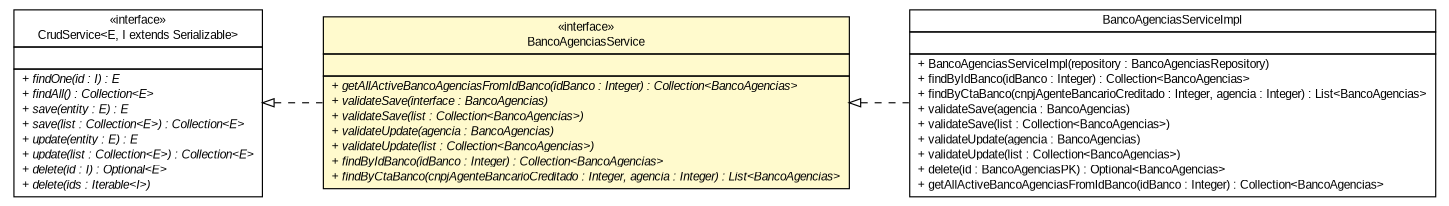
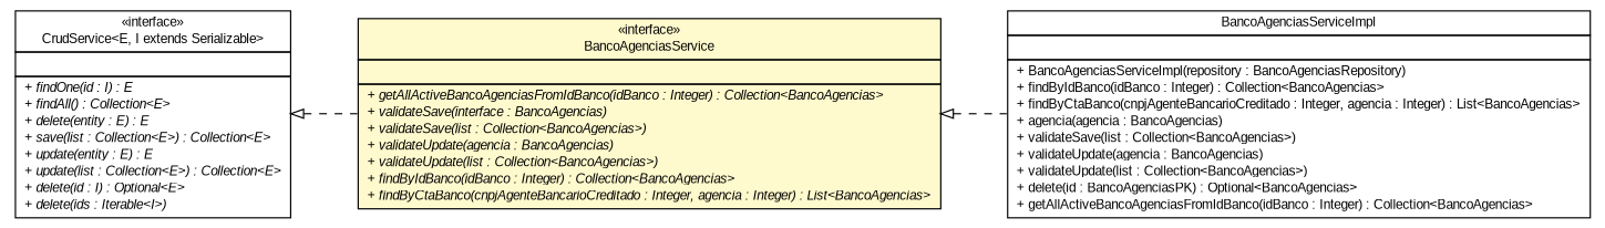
  digraph {
    nodesep=0.25
    rankdir=LR
    ranksep=0.5
    node [fontcolor=black fontname=arial fontsize=10.0 shape=plaintext]
    edge [arrowtail=empty dir=back fontname=arial fontsize=10 headport=p labelfontname=arial labelfontsize=10 style=dashed tailport=p]
-   n1 [label=<<table title="br.gov.to.sefaz.business.service.CrudService" border="0" cellborder="1" cellspacing="0" cellpadding="2" port="p" href="../../../../business/service/CrudService.html"> 		<tr><td><table border="0" cellspacing="0" cellpadding="1"> <tr><td align="center" balign="center"> &#171;interface&#187; </td></tr> <tr><td align="center" balign="center"> CrudService&lt;E, I extends Serializable&gt; </td></tr> 		</table></td></tr> 		<tr><td><table border="0" cellspacing="0" cellpadding="1"> <tr><td align="left" balign="left">  </td></tr> 		</table></td></tr> 		<tr><td><table border="0" cellspacing="0" cellpadding="1"> <tr><td align="left" balign="left"><font face="arial italic" point-size="10.0"> + findOne(id : I) : E </font></td></tr> <tr><td align="left" balign="left"><font face="arial italic" point-size="10.0"> + findAll() : Collection&lt;E&gt; </font></td></tr> <tr><td align="left" balign="left"><font face="arial italic" point-size="10.0"> + save(entity : E) : E </font></td></tr> <tr><td align="left" balign="left"><font face="arial italic" point-size="10.0"> + save(list : Collection&lt;E&gt;) : Collection&lt;E&gt; </font></td></tr> <tr><td align="left" balign="left"><font face="arial italic" point-size="10.0"> + update(entity : E) : E </font></td></tr> <tr><td align="left" balign="left"><font face="arial italic" point-size="10.0"> + update(list : Collection&lt;E&gt;) : Collection&lt;E&gt; </font></td></tr> <tr><td align="left" balign="left"><font face="arial italic" point-size="10.0"> + delete(id : I) : Optional&lt;E&gt; </font></td></tr> <tr><td align="left" balign="left"><font face="arial italic" point-size="10.0"> + delete(ids : Iterable&lt;I&gt;) </font></td></tr> 		</table></td></tr> 		</table>>]
+   n1 [label=<<table title="br.gov.to.sefaz.business.service.CrudService" border="0" cellborder="1" cellspacing="0" cellpadding="2" port="p" href="../../../../business/service/CrudService.html"> 		<tr><td><table border="0" cellspacing="0" cellpadding="1"> <tr><td align="center" balign="center"> &#171;interface&#187; </td></tr> <tr><td align="center" balign="center"> CrudService&lt;E, I extends Serializable&gt; </td></tr> 		</table></td></tr> 		<tr><td><table border="0" cellspacing="0" cellpadding="1"> <tr><td align="left" balign="left">  </td></tr> 		</table></td></tr> 		<tr><td><table border="0" cellspacing="0" cellpadding="1"> <tr><td align="left" balign="left"><font face="arial italic" point-size="10.0"> + findOne(id : I) : E </font></td></tr> <tr><td align="left" balign="left"><font face="arial italic" point-size="10.0"> + findAll() : Collection&lt;E&gt; </font></td></tr> <tr><td align="left" balign="left"><font face="arial italic" point-size="10.0"> + delete(entity : E) : E </font></td></tr> <tr><td align="left" balign="left"><font face="arial italic" point-size="10.0"> + save(list : Collection&lt;E&gt;) : Collection&lt;E&gt; </font></td></tr> <tr><td align="left" balign="left"><font face="arial italic" point-size="10.0"> + update(entity : E) : E </font></td></tr> <tr><td align="left" balign="left"><font face="arial italic" point-size="10.0"> + update(list : Collection&lt;E&gt;) : Collection&lt;E&gt; </font></td></tr> <tr><td align="left" balign="left"><font face="arial italic" point-size="10.0"> + delete(id : I) : Optional&lt;E&gt; </font></td></tr> <tr><td align="left" balign="left"><font face="arial italic" point-size="10.0"> + delete(ids : Iterable&lt;I&gt;) </font></td></tr> 		</table></td></tr> 		</table>>]
    n2 [label=<<table title="br.gov.to.sefaz.arr.parametros.business.service.BancoAgenciasService" border="0" cellborder="1" cellspacing="0" cellpadding="2" port="p" bgcolor="lemonChiffon" href="./BancoAgenciasService.html"> 		<tr><td><table border="0" cellspacing="0" cellpadding="1"> <tr><td align="center" balign="center"> &#171;interface&#187; </td></tr> <tr><td align="center" balign="center"> BancoAgenciasService </td></tr> 		</table></td></tr> 		<tr><td><table border="0" cellspacing="0" cellpadding="1"> <tr><td align="left" balign="left">  </td></tr> 		</table></td></tr> 		<tr><td><table border="0" cellspacing="0" cellpadding="1"> <tr><td align="left" balign="left"><font face="arial italic" point-size="10.0"> + getAllActiveBancoAgenciasFromIdBanco(idBanco : Integer) : Collection&lt;BancoAgencias&gt; </font></td></tr> <tr><td align="left" balign="left"><font face="arial italic" point-size="10.0"> + validateSave(interface : BancoAgencias) </font></td></tr> <tr><td align="left" balign="left"><font face="arial italic" point-size="10.0"> + validateSave(list : Collection&lt;BancoAgencias&gt;) </font></td></tr> <tr><td align="left" balign="left"><font face="arial italic" point-size="10.0"> + validateUpdate(agencia : BancoAgencias) </font></td></tr> <tr><td align="left" balign="left"><font face="arial italic" point-size="10.0"> + validateUpdate(list : Collection&lt;BancoAgencias&gt;) </font></td></tr> <tr><td align="left" balign="left"><font face="arial italic" point-size="10.0"> + findByIdBanco(idBanco : Integer) : Collection&lt;BancoAgencias&gt; </font></td></tr> <tr><td align="left" balign="left"><font face="arial italic" point-size="10.0"> + findByCtaBanco(cnpjAgenteBancarioCreditado : Integer, agencia : Integer) : List&lt;BancoAgencias&gt; </font></td></tr> 		</table></td></tr> 		</table>>]
-   n3 [label=<<table title="br.gov.to.sefaz.arr.parametros.business.service.impl.BancoAgenciasServiceImpl" border="0" cellborder="1" cellspacing="0" cellpadding="2" port="p" href="./impl/BancoAgenciasServiceImpl.html"> 		<tr><td><table border="0" cellspacing="0" cellpadding="1"> <tr><td align="center" balign="center"> BancoAgenciasServiceImpl </td></tr> 		</table></td></tr> 		<tr><td><table border="0" cellspacing="0" cellpadding="1"> <tr><td align="left" balign="left">  </td></tr> 		</table></td></tr> 		<tr><td><table border="0" cellspacing="0" cellpadding="1"> <tr><td align="left" balign="left"> + BancoAgenciasServiceImpl(repository : BancoAgenciasRepository) </td></tr> <tr><td align="left" balign="left"> + findByIdBanco(idBanco : Integer) : Collection&lt;BancoAgencias&gt; </td></tr> <tr><td align="left" balign="left"> + findByCtaBanco(cnpjAgenteBancarioCreditado : Integer, agencia : Integer) : List&lt;BancoAgencias&gt; </td></tr> <tr><td align="left" balign="left"> + validateSave(agencia : BancoAgencias) </td></tr> <tr><td align="left" balign="left"> + validateSave(list : Collection&lt;BancoAgencias&gt;) </td></tr> <tr><td align="left" balign="left"> + validateUpdate(agencia : BancoAgencias) </td></tr> <tr><td align="left" balign="left"> + validateUpdate(list : Collection&lt;BancoAgencias&gt;) </td></tr> <tr><td align="left" balign="left"> + delete(id : BancoAgenciasPK) : Optional&lt;BancoAgencias&gt; </td></tr> <tr><td align="left" balign="left"> + getAllActiveBancoAgenciasFromIdBanco(idBanco : Integer) : Collection&lt;BancoAgencias&gt; </td></tr> 		</table></td></tr> 		</table>>]
+   n3 [label=<<table title="br.gov.to.sefaz.arr.parametros.business.service.impl.BancoAgenciasServiceImpl" border="0" cellborder="1" cellspacing="0" cellpadding="2" port="p" href="./impl/BancoAgenciasServiceImpl.html"> 		<tr><td><table border="0" cellspacing="0" cellpadding="1"> <tr><td align="center" balign="center"> BancoAgenciasServiceImpl </td></tr> 		</table></td></tr> 		<tr><td><table border="0" cellspacing="0" cellpadding="1"> <tr><td align="left" balign="left">  </td></tr> 		</table></td></tr> 		<tr><td><table border="0" cellspacing="0" cellpadding="1"> <tr><td align="left" balign="left"> + BancoAgenciasServiceImpl(repository : BancoAgenciasRepository) </td></tr> <tr><td align="left" balign="left"> + findByIdBanco(idBanco : Integer) : Collection&lt;BancoAgencias&gt; </td></tr> <tr><td align="left" balign="left"> + findByCtaBanco(cnpjAgenteBancarioCreditado : Integer, agencia : Integer) : List&lt;BancoAgencias&gt; </td></tr> <tr><td align="left" balign="left"> + agencia(agencia : BancoAgencias) </td></tr> <tr><td align="left" balign="left"> + validateSave(list : Collection&lt;BancoAgencias&gt;) </td></tr> <tr><td align="left" balign="left"> + validateUpdate(agencia : BancoAgencias) </td></tr> <tr><td align="left" balign="left"> + validateUpdate(list : Collection&lt;BancoAgencias&gt;) </td></tr> <tr><td align="left" balign="left"> + delete(id : BancoAgenciasPK) : Optional&lt;BancoAgencias&gt; </td></tr> <tr><td align="left" balign="left"> + getAllActiveBancoAgenciasFromIdBanco(idBanco : Integer) : Collection&lt;BancoAgencias&gt; </td></tr> 		</table></td></tr> 		</table>>]
    n1 -> n2
    n2 -> n3
  }
